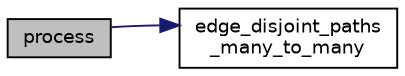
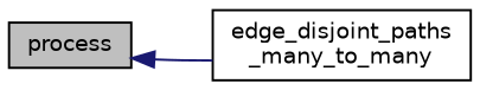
  digraph {
    rankdir=LR
    node [color=black fontname=Helvetica fontsize=10 shape=record style=filled]
    n1 [fillcolor=grey75 fontcolor=black height=0.2 label=process width=0.4]
    n2 [fillcolor=white height=0.2 label="edge_disjoint_paths\l_many_to_many" width=0.4]
-   n2 -> n1 [color=midnightblue dir=back fontname=Helvetica fontsize=10 labelfontname=Helvetica labelfontsize=10 style=solid]
+   n1 -> n2 [color=midnightblue dir=back fontname=Helvetica fontsize=10 labelfontname=Helvetica labelfontsize=10 style=solid]
  }
